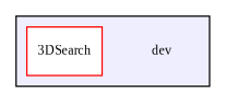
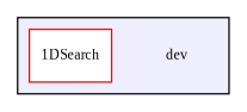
  digraph {
    compound=true
    fontname="Liberation Serif"
    node [fontname="Liberation Serif" fontsize=10]
    n1 [label=dev shape=plaintext]
-   n2 [color=red fillcolor=white label="3DSearch" shape=box style=filled]
+   n2 [color=red fillcolor=white label="1DSearch" shape=box style=filled]
    subgraph cluster_1 {
      bgcolor="#eeeeff"
      pencolor=black
      n1
      n2
    }
  }
